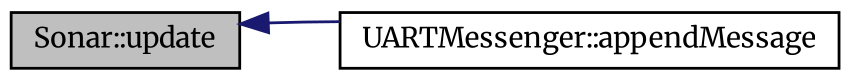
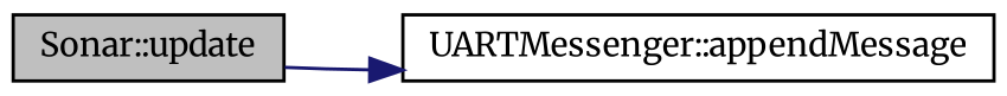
  digraph {
    rankdir=LR
    fontname=Merriweather
    node [color=black fontname=Merriweather fontsize=10 shape=record style=filled]
    n1 [fillcolor=grey75 fontcolor=black height=0.2 label="Sonar::update" width=0.4]
    n2 [fillcolor=white height=0.2 label="UARTMessenger::appendMessage" width=0.4]
-   n2 -> n1 [color=midnightblue fontname=Merriweather fontsize=10 labelfontname=Helvetica labelfontsize=10 style=solid]
+   n1 -> n2 [color=midnightblue fontname=Merriweather fontsize=10 labelfontname=Helvetica labelfontsize=10 style=solid]
  }
